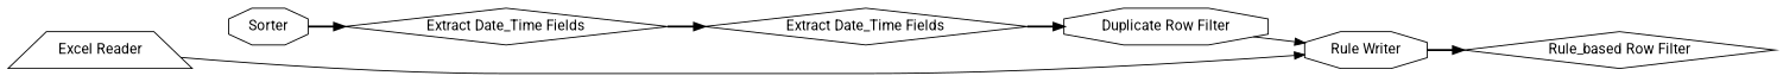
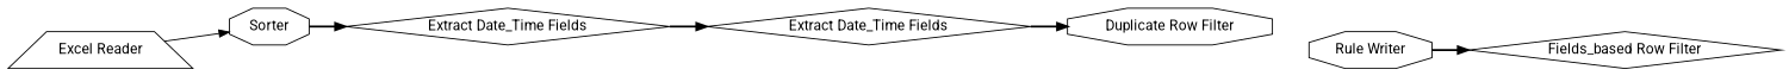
  digraph {
    fontname=Roboto
    rankdir=LR
    node [fontname=Roboto shape=octagon]
    edge [fontname=Roboto style=bold]
    n1 [label="Excel Reader" shape=trapezium]
    n2 [label=Sorter]
    n3 [label="Extract Date_Time Fields" shape=diamond]
    n4 [label="Extract Date_Time Fields" shape=diamond]
    n5 [label="Rule Writer"]
-   n6 [label="Rule_based Row Filter" shape=diamond]
+   n6 [label="Fields_based Row Filter" shape=diamond]
    n7 [label="Duplicate Row Filter"]
-   n1 -> n5 [style=solid]
+   n1 -> n2 [style=solid]
    n2 -> n3
    n3 -> n4
    n4 -> n7
    n5 -> n6
-   n7 -> n5 [style=solid]
  }
